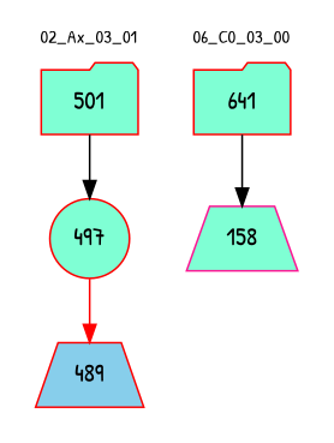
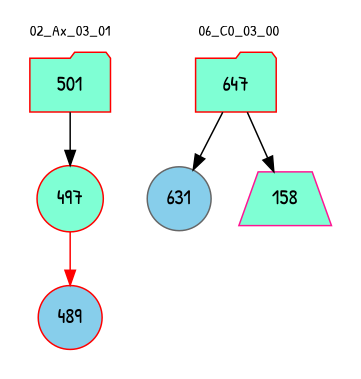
  digraph {
    fontname="Patrick Hand"
    node [color=red fillcolor=aquamarine fontname="Patrick Hand" shape=folder style=filled]
    edge [color=black fontname="Patrick Hand" style=solid]
    n1 [label=501]
-   n2 [fillcolor=skyblue label=489 shape=trapezium]
+   n2 [fillcolor=skyblue label=489 shape=circle]
    n3 [label=497 shape=circle]
-   n4 [label=641]
+   n4 [label=647]
+   n5 [color=gray40 fillcolor=skyblue label=631 shape=circle]
    n6 [color=deeppink label=158 shape=trapezium]
    subgraph cluster_1 {
      color=white
      fontsize=10
      label="02_Ax_03_01"
      n1
      n2
      n3
    }
    subgraph cluster_2 {
      color=white
      fontsize=10
      label="06_C0_03_00"
      n4
+     n5
      n6
    }
    n1 -> n3
    n3 -> n2 [color=red]
+   n4 -> n5
    n4 -> n6
  }
